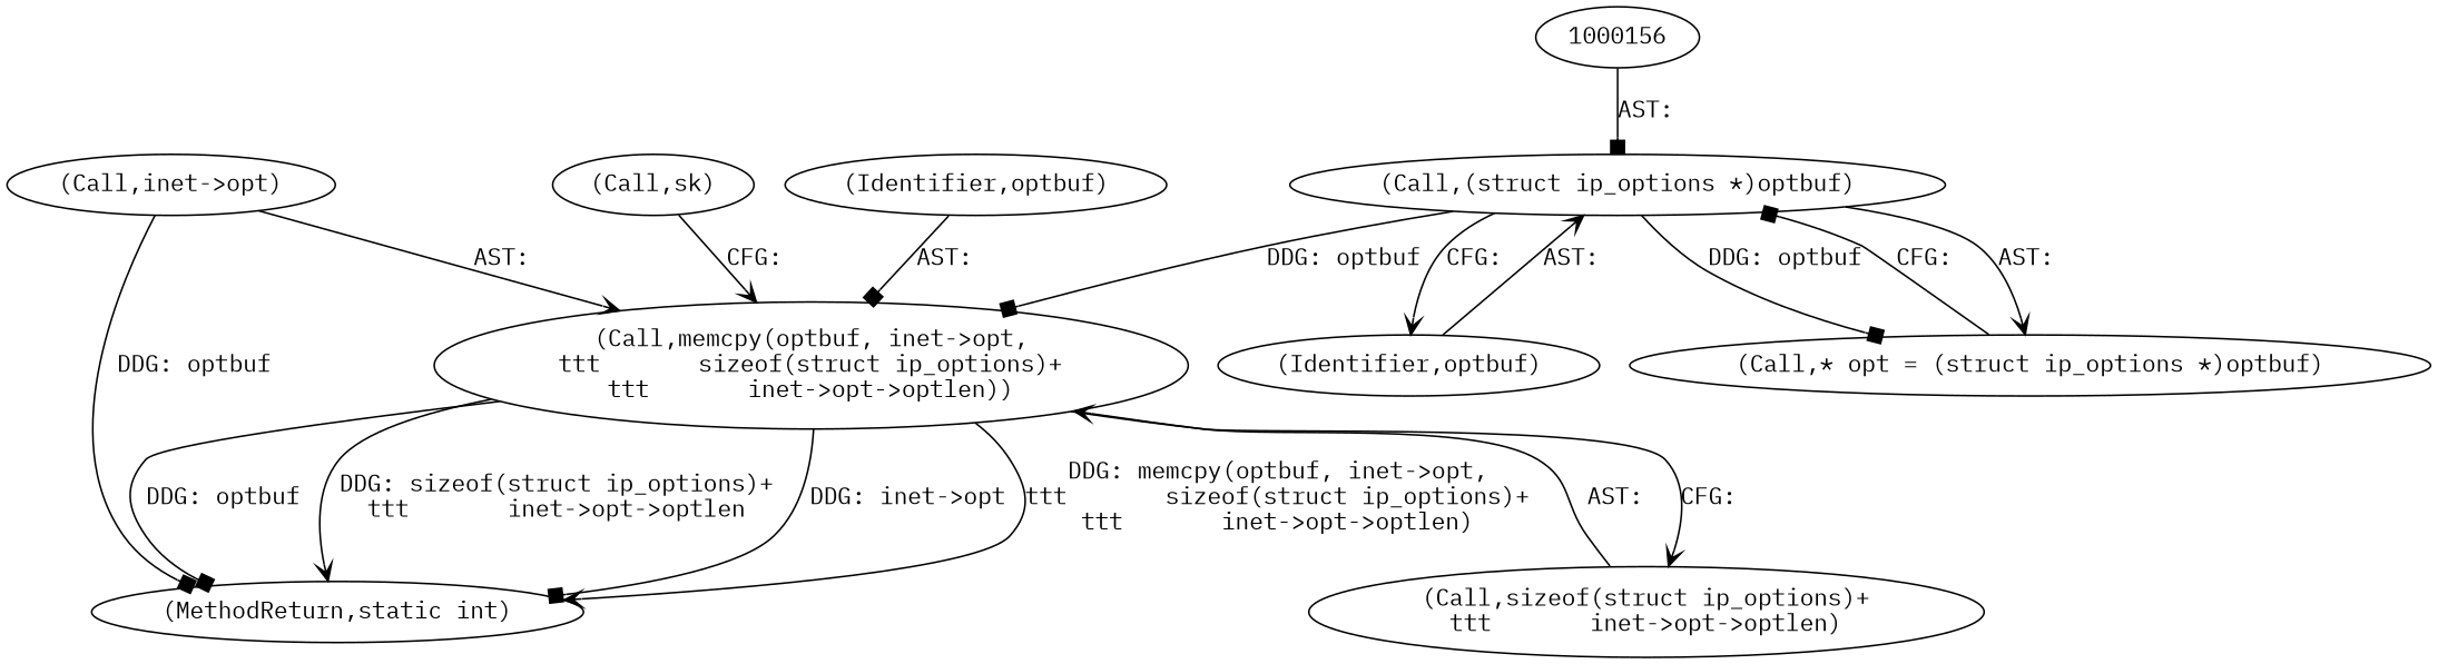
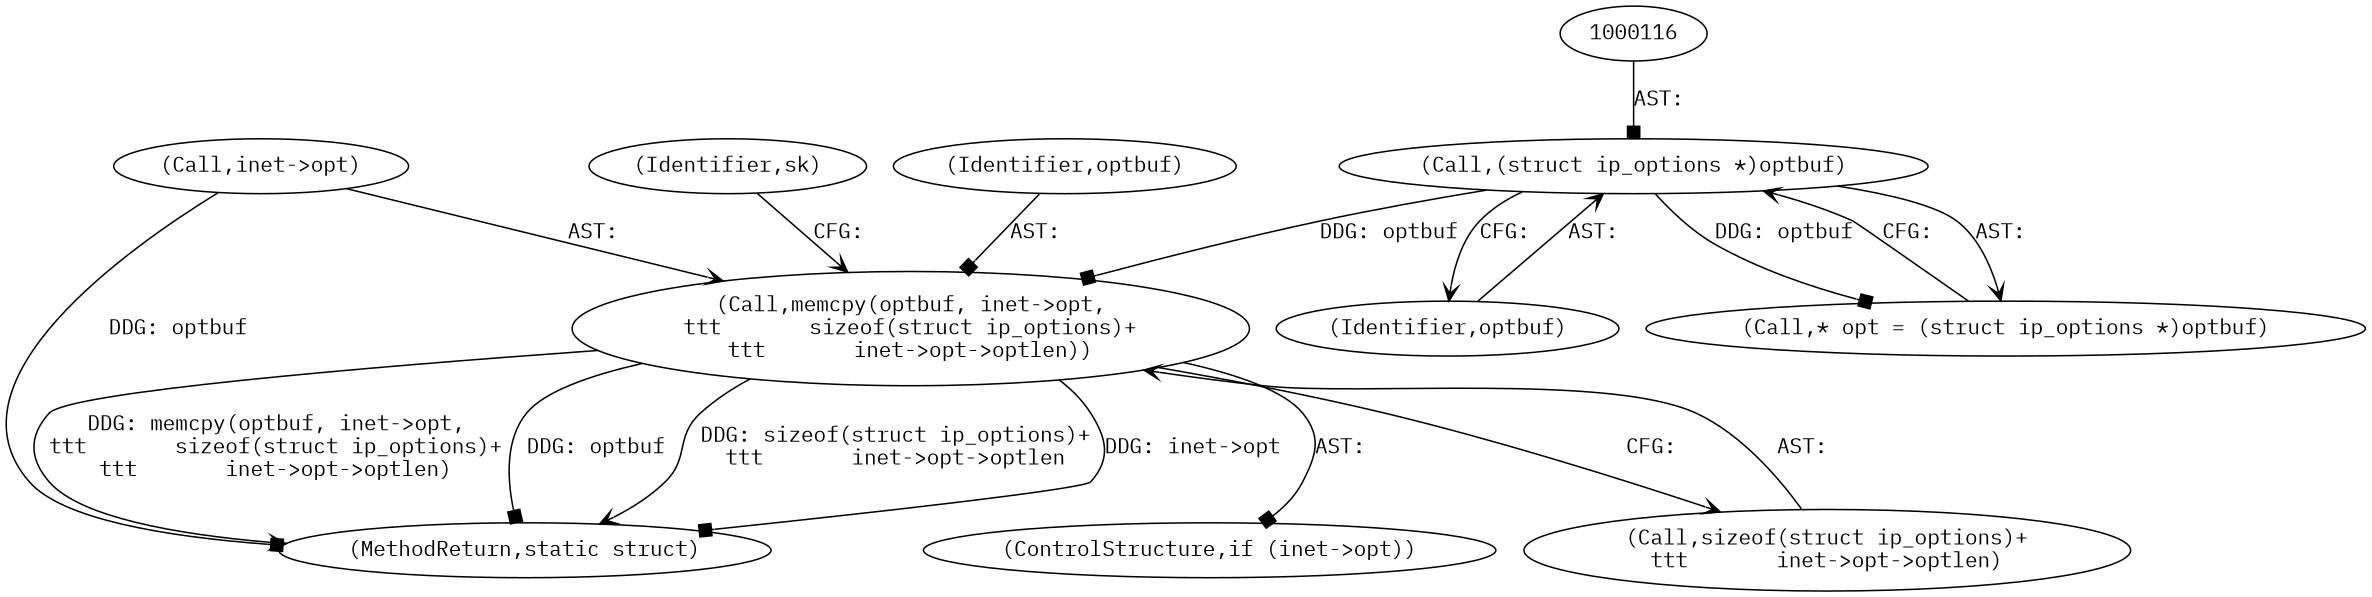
  digraph {
    fontname="IBM Plex Mono"
    node [fontname="IBM Plex Mono"]
    edge [arrowhead=vee fontname="IBM Plex Mono"]
    n1 [label="(Call,memcpy(optbuf, inet->opt,\n\t\t\t       sizeof(struct ip_options)+\n\t\t\t       inet->opt->optlen))"]
-   n2 [label="(MethodReturn,static int)"]
+   n2 [label="(MethodReturn,static struct)"]
+   n3 [label="(ControlStructure,if (inet->opt))"]
    n4 [label="(Call,sizeof(struct ip_options)+\n\t\t\t       inet->opt->optlen)"]
    n5 [label="(Call,(struct ip_options *)optbuf)"]
    n6 [label="(Call,* opt = (struct ip_options *)optbuf)"]
    n7 [label="(Identifier,optbuf)"]
    n8 [label="(Identifier,optbuf)"]
    n9 [label="(Call,inet->opt)"]
-   n10 [label="(Call,sk)"]
-   1000156
+   n10 [label="(Identifier,sk)"]
+   1000156 [label=1000116]
    n1 -> n2 [arrowhead=box label="DDG: optbuf"]
    n1 -> n2 [label="DDG: sizeof(struct ip_options)+\n\t\t\t       inet->opt->optlen"]
    n1 -> n2 [arrowhead=box label="DDG: inet->opt"]
    n1 -> n2 [label="DDG: memcpy(optbuf, inet->opt,\n\t\t\t       sizeof(struct ip_options)+\n\t\t\t       inet->opt->optlen)"]
+   n1 -> n3 [arrowhead=box label="AST: "]
    n1 -> n4 [label="CFG: "]
    n4 -> n1 [label="AST: "]
    n5 -> n1 [arrowhead=box label="DDG: optbuf"]
    n5 -> n6 [label="AST: "]
    n5 -> n6 [arrowhead=box label="DDG: optbuf"]
    n5 -> n7 [label="CFG: "]
-   n6 -> n5 [arrowhead=box label="CFG: "]
+   n6 -> n5 [label="CFG: "]
    n7 -> n5 [label="AST: "]
    n8 -> n1 [arrowhead=box label="AST: "]
    n9 -> n1 [label="AST: "]
    n9 -> n2 [arrowhead=box label="DDG: optbuf"]
    n10 -> n1 [label="CFG: "]
    1000156 -> n5 [arrowhead=box label="AST: "]
  }
